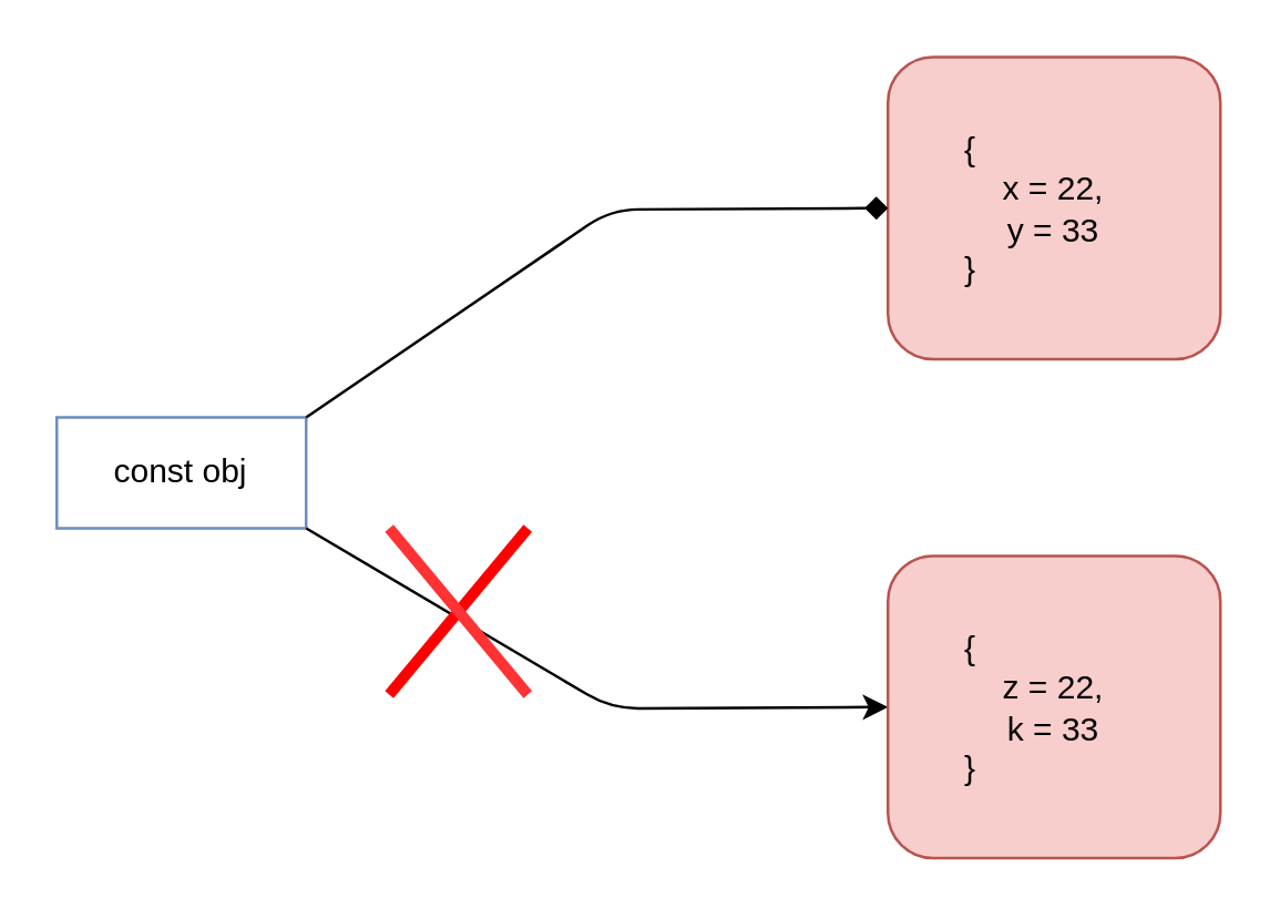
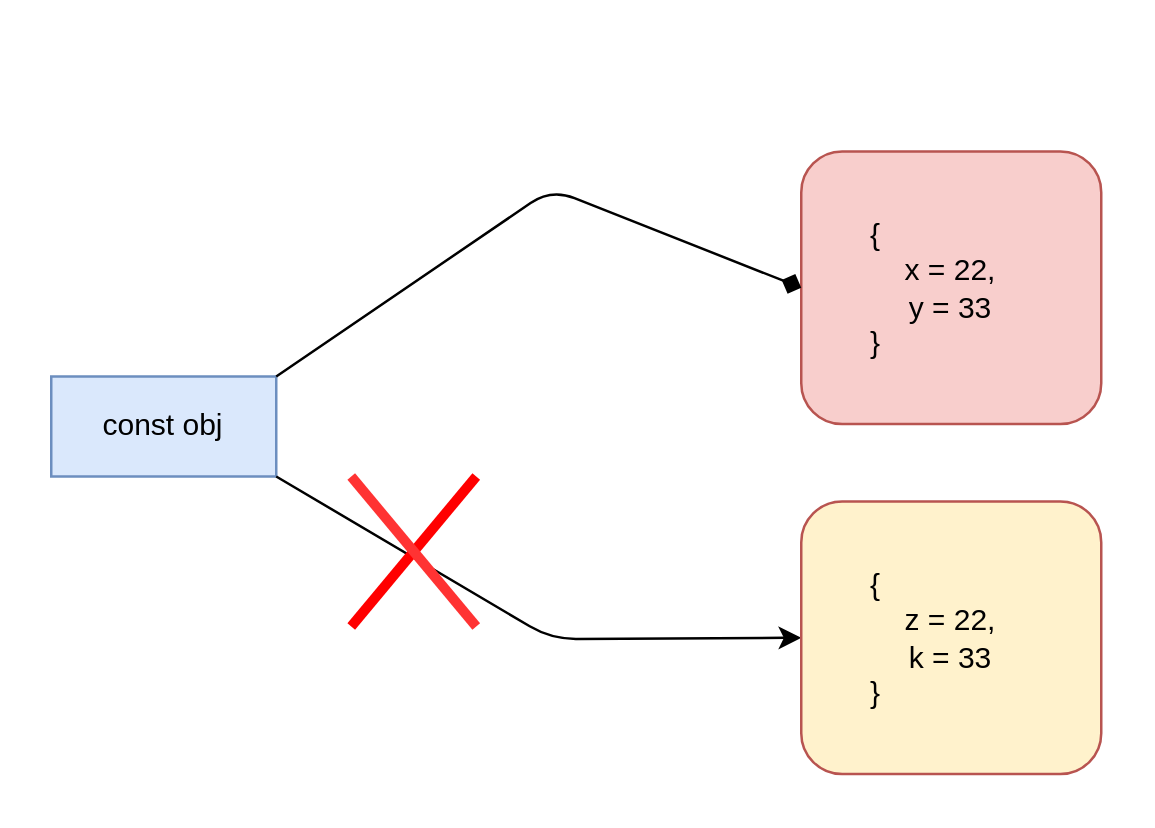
  <mxCell id="0" />
  <mxCell id="1" parent="0" />
- <mxCell id="2" value="&lt;div style=&quot;&quot;&gt;&lt;span style=&quot;background-color: transparent;&quot;&gt;{&amp;nbsp; &amp;nbsp; &amp;nbsp; &amp;nbsp; &amp;nbsp; &amp;nbsp; &amp;nbsp; &amp;nbsp; &amp;nbsp;&amp;nbsp;&lt;/span&gt;&lt;/div&gt;&lt;div style=&quot;&quot;&gt;&lt;span style=&quot;background-color: transparent;&quot;&gt;x = 22,&lt;/span&gt;&lt;/div&gt;&lt;div style=&quot;&quot;&gt;&lt;span style=&quot;background-color: transparent;&quot;&gt;y = 33&lt;/span&gt;&lt;/div&gt;&lt;div style=&quot;&quot;&gt;&lt;span style=&quot;background-color: transparent;&quot;&gt;}&amp;nbsp; &amp;nbsp; &amp;nbsp; &amp;nbsp; &amp;nbsp; &amp;nbsp; &amp;nbsp; &amp;nbsp; &amp;nbsp;&amp;nbsp;&lt;/span&gt;&lt;/div&gt;" style="rounded=1;whiteSpace=wrap;html=1;fillColor=#f8cecc;strokeColor=#b85450;align=center;" parent="1" vertex="1"><mxGeometry x="320" y="20" width="120" height="109" as="geometry" /></mxCell>
- <mxCell id="3" value="const obj" style="rounded=0;whiteSpace=wrap;html=1;fillColor=#ffffff;strokeColor=#6c8ebf;" parent="1" vertex="1"><mxGeometry x="20" y="150" width="90" height="40" as="geometry" /></mxCell>
+ <mxCell id="2" value="&lt;div style=&quot;&quot;&gt;&lt;span style=&quot;background-color: transparent;&quot;&gt;{&amp;nbsp; &amp;nbsp; &amp;nbsp; &amp;nbsp; &amp;nbsp; &amp;nbsp; &amp;nbsp; &amp;nbsp; &amp;nbsp;&amp;nbsp;&lt;/span&gt;&lt;/div&gt;&lt;div style=&quot;&quot;&gt;&lt;span style=&quot;background-color: transparent;&quot;&gt;x = 22,&lt;/span&gt;&lt;/div&gt;&lt;div style=&quot;&quot;&gt;&lt;span style=&quot;background-color: transparent;&quot;&gt;y = 33&lt;/span&gt;&lt;/div&gt;&lt;div style=&quot;&quot;&gt;&lt;span style=&quot;background-color: transparent;&quot;&gt;}&amp;nbsp; &amp;nbsp; &amp;nbsp; &amp;nbsp; &amp;nbsp; &amp;nbsp; &amp;nbsp; &amp;nbsp; &amp;nbsp;&amp;nbsp;&lt;/span&gt;&lt;/div&gt;" style="rounded=1;whiteSpace=wrap;html=1;fillColor=#f8cecc;strokeColor=#b85450;align=center;" parent="1" vertex="1"><mxGeometry x="320" y="60" width="120" height="109" as="geometry" /></mxCell>
+ <mxCell id="3" value="const obj" style="rounded=0;whiteSpace=wrap;html=1;fillColor=#dae8fc;strokeColor=#6c8ebf;" parent="1" vertex="1"><mxGeometry x="20" y="150" width="90" height="40" as="geometry" /></mxCell>
  <mxCell id="4" value="" style="endArrow=diamond;html=1;entryX=0;entryY=0.5;entryDx=0;entryDy=0;exitX=1;exitY=0;exitDx=0;exitDy=0;" parent="1" source="3" target="2" edge="1"><mxGeometry width="50" height="50" relative="1" as="geometry"><mxPoint x="220" y="180" as="sourcePoint" /><mxPoint x="270" y="130" as="targetPoint" /><Array as="points"><mxPoint x="220" y="75" /></Array></mxGeometry></mxCell>
  <mxCell id="5" value="" style="endArrow=classic;html=1;entryX=0;entryY=0.5;entryDx=0;entryDy=0;exitX=1;exitY=1;exitDx=0;exitDy=0;" parent="1" source="3" target="6" edge="1"><mxGeometry width="50" height="50" relative="1" as="geometry"><mxPoint x="80" y="170" as="sourcePoint" /><mxPoint x="280" y="190" as="targetPoint" /><Array as="points"><mxPoint x="220" y="255" /></Array></mxGeometry></mxCell>
- <mxCell id="6" value="&lt;div style=&quot;&quot;&gt;&lt;span style=&quot;background-color: transparent;&quot;&gt;{&amp;nbsp; &amp;nbsp; &amp;nbsp; &amp;nbsp; &amp;nbsp; &amp;nbsp; &amp;nbsp; &amp;nbsp; &amp;nbsp;&amp;nbsp;&lt;/span&gt;&lt;/div&gt;&lt;div style=&quot;&quot;&gt;&lt;span style=&quot;background-color: transparent;&quot;&gt;z = 22,&lt;/span&gt;&lt;/div&gt;&lt;div style=&quot;&quot;&gt;&lt;span style=&quot;background-color: transparent;&quot;&gt;k = 33&lt;/span&gt;&lt;/div&gt;&lt;div style=&quot;&quot;&gt;&lt;span style=&quot;background-color: transparent;&quot;&gt;}&amp;nbsp; &amp;nbsp; &amp;nbsp; &amp;nbsp; &amp;nbsp; &amp;nbsp; &amp;nbsp; &amp;nbsp; &amp;nbsp;&amp;nbsp;&lt;/span&gt;&lt;/div&gt;" style="rounded=1;whiteSpace=wrap;html=1;fillColor=#f8cecc;strokeColor=#b85450;align=center;" parent="1" vertex="1"><mxGeometry x="320" y="200" width="120" height="109" as="geometry" /></mxCell>
+ <mxCell id="6" value="&lt;div style=&quot;&quot;&gt;&lt;span style=&quot;background-color: transparent;&quot;&gt;{&amp;nbsp; &amp;nbsp; &amp;nbsp; &amp;nbsp; &amp;nbsp; &amp;nbsp; &amp;nbsp; &amp;nbsp; &amp;nbsp;&amp;nbsp;&lt;/span&gt;&lt;/div&gt;&lt;div style=&quot;&quot;&gt;&lt;span style=&quot;background-color: transparent;&quot;&gt;z = 22,&lt;/span&gt;&lt;/div&gt;&lt;div style=&quot;&quot;&gt;&lt;span style=&quot;background-color: transparent;&quot;&gt;k = 33&lt;/span&gt;&lt;/div&gt;&lt;div style=&quot;&quot;&gt;&lt;span style=&quot;background-color: transparent;&quot;&gt;}&amp;nbsp; &amp;nbsp; &amp;nbsp; &amp;nbsp; &amp;nbsp; &amp;nbsp; &amp;nbsp; &amp;nbsp; &amp;nbsp;&amp;nbsp;&lt;/span&gt;&lt;/div&gt;" style="rounded=1;whiteSpace=wrap;html=1;fillColor=#fff2cc;strokeColor=#b85450;align=center;" parent="1" vertex="1"><mxGeometry x="320" y="200" width="120" height="109" as="geometry" /></mxCell>
  <mxCell id="7" value="" style="endArrow=none;html=1;strokeColor=#FF0000;strokeWidth=4;" parent="1" edge="1"><mxGeometry width="50" height="50" relative="1" as="geometry"><mxPoint x="140" y="250" as="sourcePoint" /><mxPoint x="190" y="190" as="targetPoint" /></mxGeometry></mxCell>
  <mxCell id="8" value="" style="endArrow=none;html=1;strokeColor=#FF3333;strokeWidth=4;" parent="1" edge="1"><mxGeometry width="50" height="50" relative="1" as="geometry"><mxPoint x="140" y="190" as="sourcePoint" /><mxPoint x="190" y="250" as="targetPoint" /></mxGeometry></mxCell>
